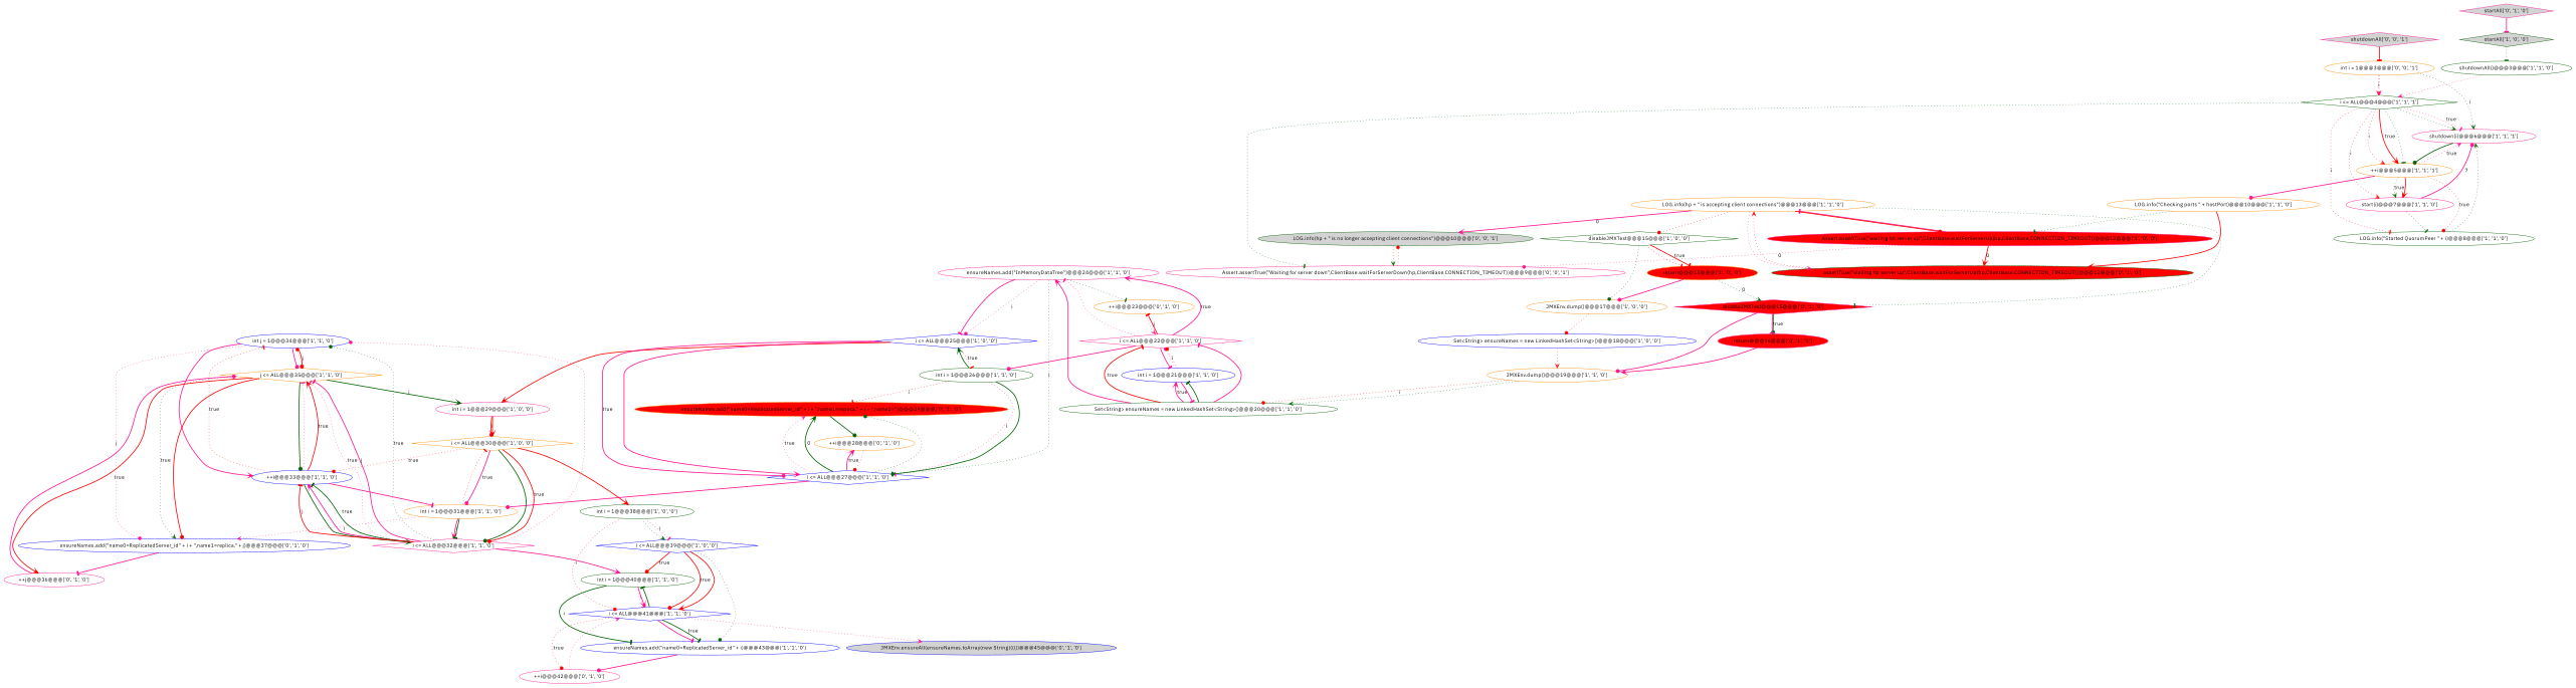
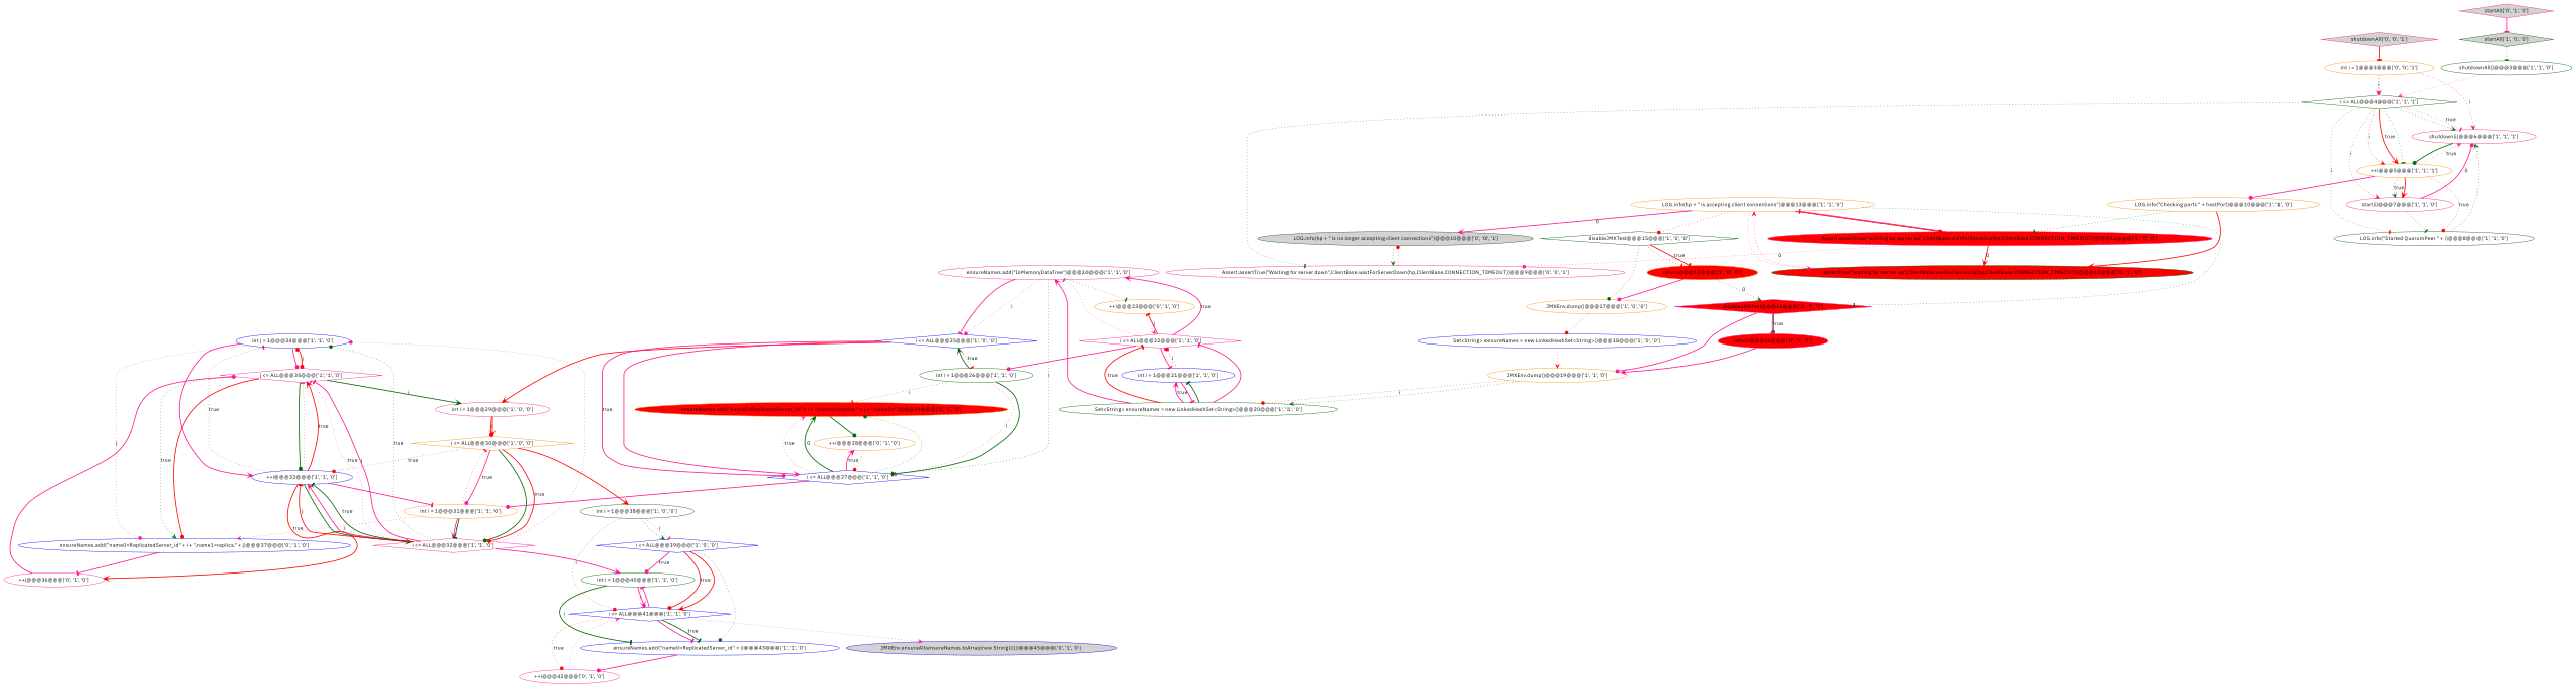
  digraph {
    fontname="IBM Plex Sans"
    node [color=deeppink fillcolor=white fontname="IBM Plex Sans" shape=ellipse style=filled]
    edge [arrowhead=vee color=deeppink fontname="IBM Plex Sans" style=bold]
    n1 [color=blue label="int j = 1@@@34@@@['1', '1', '0']"]
-   n2 [color=darkorange label="j <= ALL@@@35@@@['1', '1', '0']" shape=diamond]
+   n2 [label="j <= ALL@@@35@@@['1', '1', '0']" shape=diamond]
    n3 [color=blue label="++i@@@33@@@['1', '1', '0']"]
    n4 [color=blue label="ensureNames.add(\"name0=ReplicatedServer_id\" + i + \",name1=replica.\" + j)@@@37@@@['0', '1', '0']"]
    n5 [label="++j@@@36@@@['0', '1', '0']"]
    n6 [label="int i = 1@@@29@@@['1', '0', '0']"]
    n7 [color=darkorange label="int i = 1@@@31@@@['1', '1', '0']"]
    n8 [label="i <= ALL@@@32@@@['1', '1', '0']" shape=diamond]
    n9 [color=darkgreen label="i <= ALL@@@4@@@['1', '1', '1']" shape=diamond]
    n10 [label="Assert.assertTrue(\"Waiting for server down\",ClientBase.waitForServerDown(hp,ClientBase.CONNECTION_TIMEOUT))@@@9@@@['0', '0', '1']"]
    n11 [label="shutdown(i)@@@6@@@['1', '1', '1']"]
    n12 [color=darkgreen label="LOG.info(\"Started QuorumPeer \" + i)@@@8@@@['1', '1', '0']"]
    n13 [color=darkorange label="++i@@@5@@@['1', '1', '1']"]
    n14 [label="start(i)@@@7@@@['1', '1', '0']"]
    n15 [color=darkgreen fillcolor=lightgray label="LOG.info(hp + \" is no longer accepting client connections\")@@@10@@@['0', '0', '1']"]
    n16 [color=darkorange label="LOG.info(\"Checking ports \" + hostPort)@@@10@@@['1', '1', '0']"]
    n17 [color=darkorange label="int i = 1@@@3@@@['0', '0', '1']"]
    n18 [color=blue label="int i = 1@@@21@@@['1', '1', '0']"]
    n19 [color=darkgreen label="Set<String> ensureNames = new LinkedHashSet<String>()@@@20@@@['1', '1', '0']"]
    n20 [label="i <= ALL@@@22@@@['1', '1', '0']" shape=diamond]
    n21 [label="ensureNames.add(\"InMemoryDataTree\")@@@24@@@['1', '1', '0']"]
    n22 [color=darkorange label="++i@@@23@@@['0', '1', '0']"]
    n23 [color=darkgreen label="int i = 1@@@26@@@['1', '1', '0']"]
    n24 [color=blue label="i <= ALL@@@41@@@['1', '1', '0']" shape=diamond]
    n25 [label="++i@@@42@@@['0', '1', '0']"]
    n26 [color=blue label="ensureNames.add(\"name0=ReplicatedServer_id\" + i)@@@43@@@['1', '1', '0']"]
    n27 [color=blue fillcolor=lightgray label="JMXEnv.ensureAll(ensureNames.toArray(new String(((())@@@45@@@['0', '1', '0']"]
    n28 [color=darkgreen label="int i = 1@@@40@@@['1', '1', '0']"]
    n29 [color=blue label="Set<String> ensureNames = new LinkedHashSet<String>()@@@18@@@['1', '0', '0']"]
    n30 [color=darkorange label="JMXEnv.dump()@@@19@@@['1', '1', '0']"]
    n31 [color=blue label="i <= ALL@@@25@@@['1', '0', '0']" shape=diamond]
    n32 [color=blue label="i <= ALL@@@27@@@['1', '1', '0']" shape=diamond]
    n33 [color=darkorange fillcolor=red label="ensureNames.add(\"name0=ReplicatedServer_id\" + i + \",name1=replica.\" + i + \",name2=\")@@@29@@@['0', '1', '0']"]
    n34 [color=darkorange label="++i@@@28@@@['0', '1', '0']"]
    n35 [fillcolor=red label="Assert.assertTrue(\"waiting for server up\",ClientBase.waitForServerUp(hp,ClientBase.CONNECTION_TIMEOUT))@@@12@@@['1', '0', '0']"]
    n36 [color=darkorange label="LOG.info(hp + \" is accepting client connections\")@@@13@@@['1', '1', '0']"]
    n37 [color=darkgreen fillcolor=red label="assertTrue(\"waiting for server up\",ClientBase.waitForServerUp(hp,ClientBase.CONNECTION_TIMEOUT))@@@12@@@['0', '1', '0']"]
    n38 [fillcolor=red label="disableJMXTest@@@15@@@['0', '1', '0']" shape=diamond]
    n39 [color=darkgreen label="disableJMXTest@@@15@@@['1', '0', '0']" shape=diamond]
    n40 [color=darkorange label="i <= ALL@@@30@@@['1', '0', '0']" shape=diamond]
    n41 [color=darkgreen label="int i = 1@@@38@@@['1', '0', '0']"]
    n42 [color=blue label="i <= ALL@@@39@@@['1', '0', '0']" shape=diamond]
    n43 [color=darkorange label="JMXEnv.dump()@@@17@@@['1', '0', '0']"]
    n44 [color=darkgreen fillcolor=lightgray label="startAll['1', '0', '0']" shape=diamond]
    n45 [color=darkgreen label="shutdownAll()@@@3@@@['1', '1', '0']"]
    n46 [fillcolor=red label="return@@@16@@@['0', '1', '0']"]
    n47 [color=darkorange fillcolor=red label="return@@@15@@@['1', '0', '0']"]
    n48 [fillcolor=lightgray label="startAll['0', '1', '0']" shape=diamond]
    n49 [fillcolor=lightgray label="shutdownAll['0', '0', '1']" shape=diamond]
    n1 -> n2 [arrowhead=dot color=red label=j]
    n1 -> n2 [arrowhead=dot]
    n1 -> n3
    n1 -> n4 [arrowhead=dot label=j style=dotted]
    n2 -> n1 [arrowhead=dot color=red style=dotted]
    n2 -> n3 [arrowhead=dot color=darkgreen]
    n2 -> n4 [color=darkgreen label=true style=dotted]
    n2 -> n4 [arrowhead=dot color=red]
-   n2 -> n5 [color=red label=true]
+   n3 -> n5 [color=red label=true]
    n2 -> n6 [color=darkgreen label=i]
    n3 -> n1 [arrowhead=tee color=red label=true style=dotted]
    n3 -> n2 [arrowhead=tee style=dotted]
    n3 -> n2 [color=red label=true]
    n3 -> n7 [arrowhead=tee]
    n3 -> n8 [color=darkgreen]
    n4 -> n5 [arrowhead=tee]
    n5 -> n2 [arrowhead=dot]
    n6 -> n40 [arrowhead=dot color=red label=i]
    n6 -> n40 [color=red]
    n7 -> n4 [label=i style=dotted]
    n7 -> n8 [label=i]
    n7 -> n8 [arrowhead=tee color=darkgreen]
    n7 -> n40 [arrowhead=tee color=red style=dotted]
    n8 -> n1 [arrowhead=dot color=darkgreen label=true style=dotted]
    n8 -> n1 [arrowhead=dot style=dotted]
    n8 -> n2 [arrowhead=tee label=true style=dotted]
    n8 -> n2 [arrowhead=tee label=j]
    n8 -> n3
    n8 -> n3 [arrowhead=tee color=darkgreen label=true]
    n8 -> n3 [arrowhead=tee color=red label=j]
    n8 -> n28
    n9 -> n10 [arrowhead=tee color=darkgreen style=dotted]
    n9 -> n11 [color=darkgreen style=dotted]
    n9 -> n11 [arrowhead=tee label=true style=dotted]
    n9 -> n12 [arrowhead=tee color=red label=i style=dotted]
    n9 -> n13 [color=red label=i style=dotted]
    n9 -> n13 [color=red label=true]
    n9 -> n13 [arrowhead=tee color=darkgreen style=dotted]
    n9 -> n14 [color=red label=i style=dotted]
    n10 -> n15 [arrowhead=dot color=red style=dotted]
    n11 -> n13 [arrowhead=dot color=darkgreen]
    n12 -> n11 [color=darkgreen style=dotted]
    n13 -> n11 [label=true style=dotted]
    n13 -> n12 [arrowhead=dot color=red label=true style=dotted]
    n13 -> n14 [color=darkgreen label=true style=dotted]
    n13 -> n14 [color=red]
    n13 -> n16 [arrowhead=dot]
-   n14 -> n11 [arrowhead=dot label=7]
+   n14 -> n11 [arrowhead=dot label=0]
    n14 -> n12 [arrowhead=tee color=darkgreen style=dotted]
    n15 -> n10 [color=darkgreen style=dotted]
    n16 -> n35 [arrowhead=tee color=darkgreen style=dotted]
    n16 -> n37 [color=red]
    n17 -> n9 [color=red label=i style=dotted]
    n17 -> n9 [style=dotted]
-   n17 -> n11 [color=darkgreen label=i style=dotted]
+   n17 -> n11 [color=red label=i style=dotted]
    n18 -> n19 [arrowhead=tee]
    n18 -> n20 [arrowhead=dot label=i style=dotted]
    n18 -> n20 [arrowhead=dot color=red style=dotted]
    n19 -> n18 [label=true]
    n19 -> n18 [arrowhead=tee color=darkgreen]
    n19 -> n20 [arrowhead=tee]
    n19 -> n20 [arrowhead=tee color=red label=true]
    n19 -> n21
    n20 -> n18 [arrowhead=tee]
    n20 -> n21 [label=true]
    n20 -> n21 [arrowhead=tee style=dotted]
    n20 -> n22 [arrowhead=tee color=red label=j]
    n20 -> n23 [arrowhead=dot]
    n21 -> n22 [arrowhead=tee color=darkgreen style=dotted]
    n21 -> n31 [arrowhead=tee]
    n21 -> n31 [arrowhead=dot label=i style=dotted]
    n21 -> n32 [arrowhead=dot color=darkgreen label=i style=dotted]
    n22 -> n20 [style=dotted]
    n23 -> n31 [color=darkgreen]
    n23 -> n32 [arrowhead=tee label=i style=dotted]
    n23 -> n32 [arrowhead=tee color=darkgreen]
    n23 -> n33 [arrowhead=tee color=red label=i style=dotted]
    n24 -> n25 [arrowhead=dot color=red label=true style=dotted]
    n24 -> n26 [arrowhead=tee color=darkgreen label=true]
    n24 -> n26 [arrowhead=tee]
    n24 -> n27 [style=dotted]
-   n24 -> n28 [arrowhead=tee color=darkgreen]
+   n24 -> n28 [arrowhead=tee]
    n25 -> n24 [style=dotted]
    n26 -> n25 [arrowhead=dot]
    n28 -> n24 [arrowhead=tee label=i style=dotted]
    n28 -> n24
    n28 -> n26 [arrowhead=tee color=darkgreen label=i]
    n29 -> n30 [color=red style=dotted]
    n30 -> n19 [arrowhead=dot color=red label=i style=dotted]
    n30 -> n19 [color=darkgreen style=dotted]
    n31 -> n6 [color=red]
    n31 -> n23 [arrowhead=tee color=red label=true style=dotted]
    n31 -> n32 [arrowhead=dot label=true]
    n31 -> n32
    n32 -> n7 [arrowhead=dot]
    n32 -> n33 [arrowhead=dot color=darkgreen style=dotted]
    n32 -> n33 [label=true style=dotted]
    n32 -> n33 [color=darkgreen label=0]
    n32 -> n34 [label=true]
    n33 -> n34 [arrowhead=dot color=darkgreen]
    n34 -> n32 [arrowhead=dot color=red style=dotted]
    n35 -> n10 [arrowhead=dot label=0 style=dotted]
    n35 -> n36 [arrowhead=tee]
    n35 -> n37 [color=red label=0]
    n36 -> n15 [label=0]
    n36 -> n35 [arrowhead=dot color=red]
    n36 -> n37 [style=dotted]
    n36 -> n38 [arrowhead=tee color=darkgreen style=dotted]
    n36 -> n39 [arrowhead=dot color=red style=dotted]
    n37 -> n36 [color=red style=dotted]
    n38 -> n30 [arrowhead=dot]
    n38 -> n46 [arrowhead=dot color=darkgreen label=true]
    n38 -> n46 [arrowhead=tee]
    n39 -> n43 [arrowhead=dot color=darkgreen style=dotted]
    n39 -> n47 [arrowhead=tee color=red label=true]
    n39 -> n47 [arrowhead=tee color=red style=dotted]
    n40 -> n3 [arrowhead=dot color=red label=true style=dotted]
    n40 -> n7 [arrowhead=dot label=true]
    n40 -> n8 [arrowhead=dot color=darkgreen]
    n40 -> n8 [arrowhead=dot color=red label=true]
    n40 -> n41 [color=red]
    n41 -> n24 [arrowhead=dot color=red label=i style=dotted]
    n41 -> n42 [arrowhead=tee label=i style=dotted]
    n41 -> n42 [color=darkgreen style=dotted]
    n42 -> n24 [arrowhead=dot color=red label=true]
    n42 -> n24 [color=red]
    n42 -> n26 [arrowhead=dot color=darkgreen style=dotted]
-   n42 -> n28 [arrowhead=dot color=red label=true]
+   n42 -> n28 [arrowhead=dot label=true]
    n43 -> n29 [arrowhead=dot color=red style=dotted]
    n44 -> n45 [arrowhead=tee color=darkgreen style=dotted]
    n45 -> n9 [style=dotted]
    n46 -> n30
    n47 -> n38 [color=darkgreen label=0 style=dotted]
    n47 -> n43 [arrowhead=dot]
    n48 -> n44 [arrowhead=tee]
    n49 -> n17 [arrowhead=tee color=red]
  }
